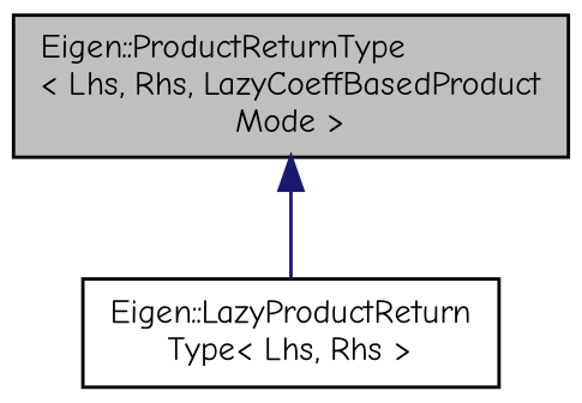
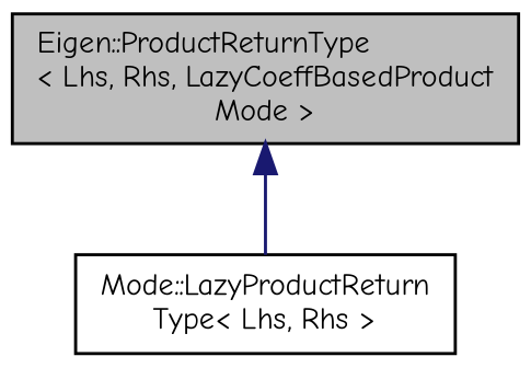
  digraph {
    fontname="Comic Neue"
    node [color=black fontname="Comic Neue" fontsize=10 shape=record style=filled]
    n1 [fillcolor=grey75 fontcolor=black height=0.2 label="Eigen::ProductReturnType\l\< Lhs, Rhs, LazyCoeffBasedProduct\lMode \>" width=0.4]
-   n2 [fillcolor=white height=0.2 label="Eigen::LazyProductReturn\lType\< Lhs, Rhs \>" width=0.4]
+   n2 [fillcolor=white height=0.2 label="Mode::LazyProductReturn\lType\< Lhs, Rhs \>" width=0.4]
    n1 -> n2 [color=midnightblue dir=back fontname="Comic Neue" fontsize=10 labelfontname=Helvetica labelfontsize=10 style=solid]
  }
